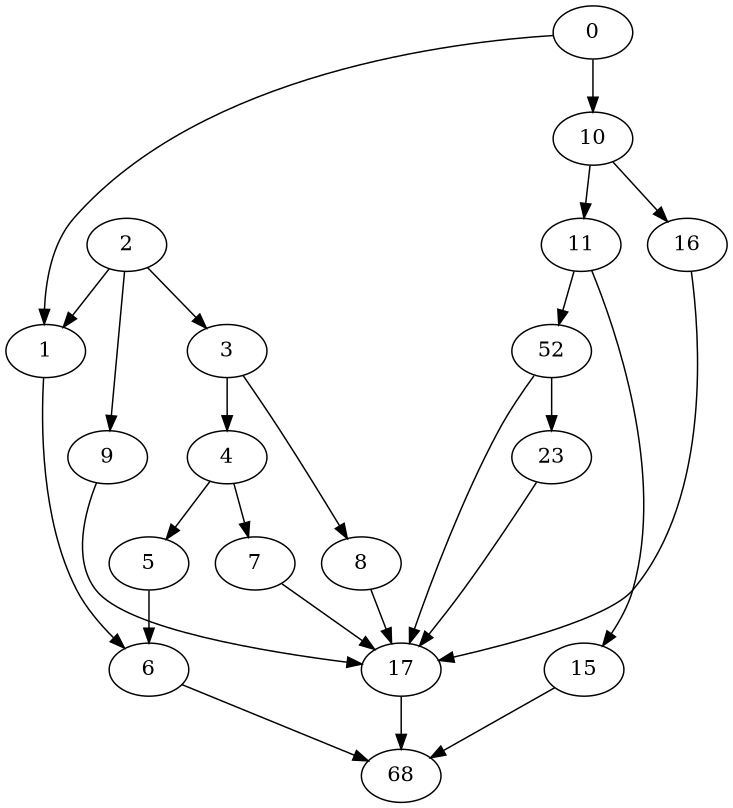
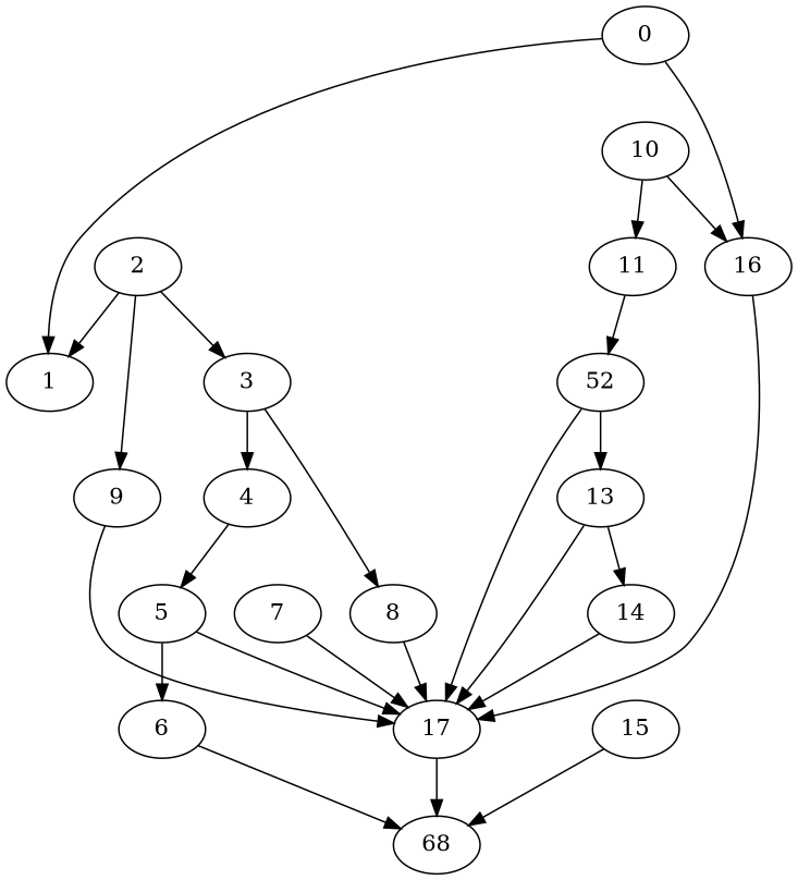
  digraph {
    0
    1
    10
    6
    11
    16
    2
    3
    9
    n10 [label=68]
    4
    8
    17
    5
    7
    n16 [label=52]
    15
-   13 [label=23]
+   13
+   14
    0 -> 1
-   0 -> 10
-   1 -> 6
+   0 -> 16
    10 -> 11
    10 -> 16
    6 -> n10
    11 -> n16
-   11 -> 15
    16 -> 17
    2 -> 1
    2 -> 3
    2 -> 9
    3 -> 4
    3 -> 8
    9 -> 17
    4 -> 5
-   4 -> 7
    8 -> 17
    17 -> n10
    5 -> 6
+   5 -> 17
    7 -> 17
    n16 -> 17
    n16 -> 13
    15 -> n10
    13 -> 17
+   13 -> 14
+   14 -> 17
  }
